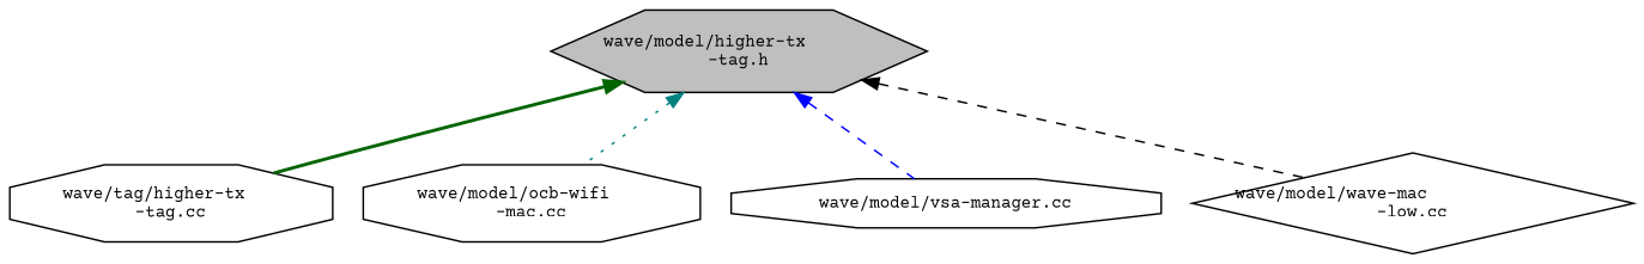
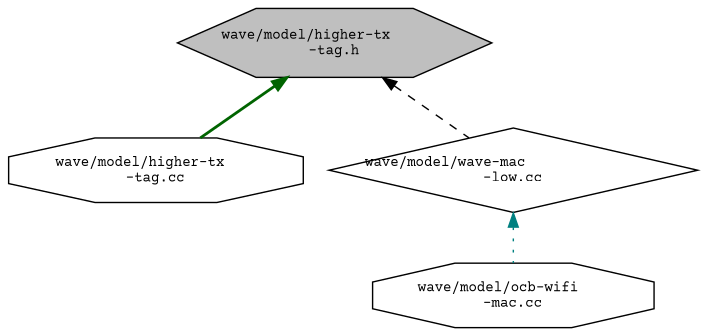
  digraph {
    fontname="Courier Prime"
    node [color=black fillcolor=white fontname="Courier Prime" fontsize=10 shape=octagon style=filled]
    edge [dir=back fontname="Courier Prime" fontsize=10 labelfontname=Helvetica labelfontsize=10 style=dashed]
    n1 [fillcolor=grey75 fontcolor=black height=0.2 label="wave/model/higher-tx\l-tag.h" shape=hexagon width=0.4]
-   n2 [height=0.2 label="wave/tag/higher-tx\l-tag.cc" width=0.4]
+   n2 [height=0.2 label="wave/model/higher-tx\l-tag.cc" width=0.4]
    n3 [height=0.2 label="wave/model/ocb-wifi\l-mac.cc" width=0.4]
-   n4 [height=0.2 label="wave/model/vsa-manager.cc" width=0.4]
    n5 [height=0.2 label="wave/model/wave-mac\l-low.cc" shape=diamond width=0.4]
    n1 -> n2 [color=darkgreen style=bold]
-   n1 -> n3 [color=teal style=dotted]
-   n1 -> n4 [color=blue]
+   n5 -> n3 [color=teal style=dotted]
    n1 -> n5 [color=black]
  }
